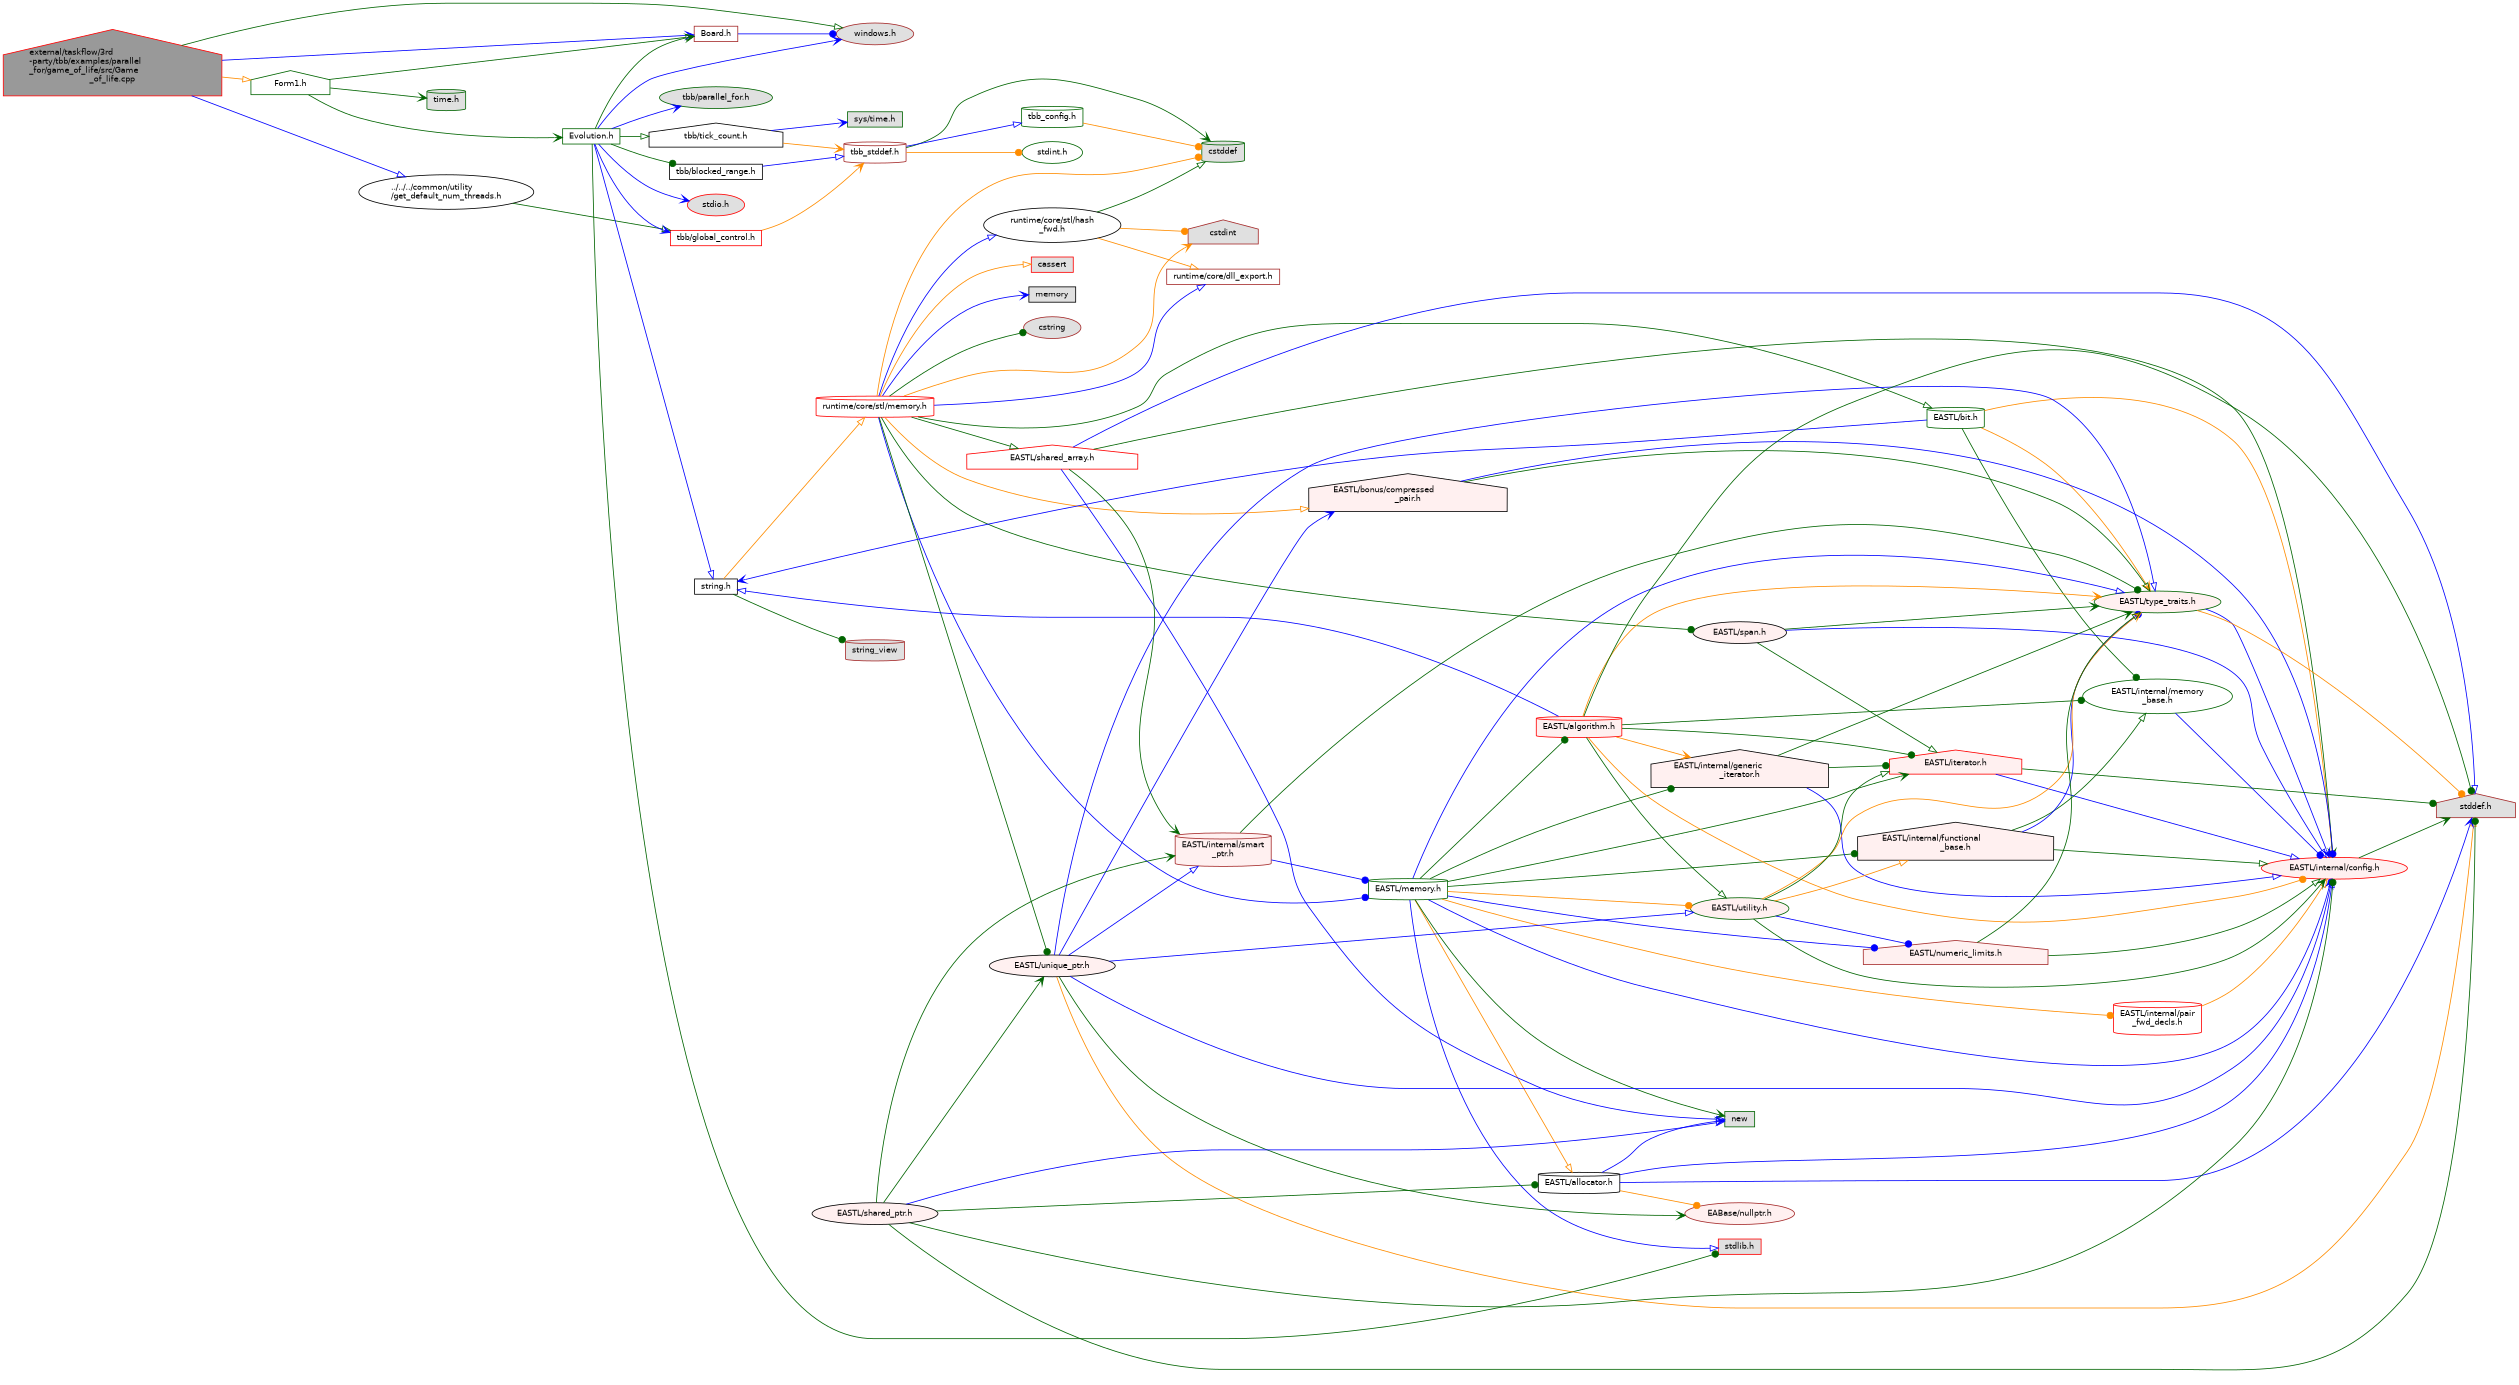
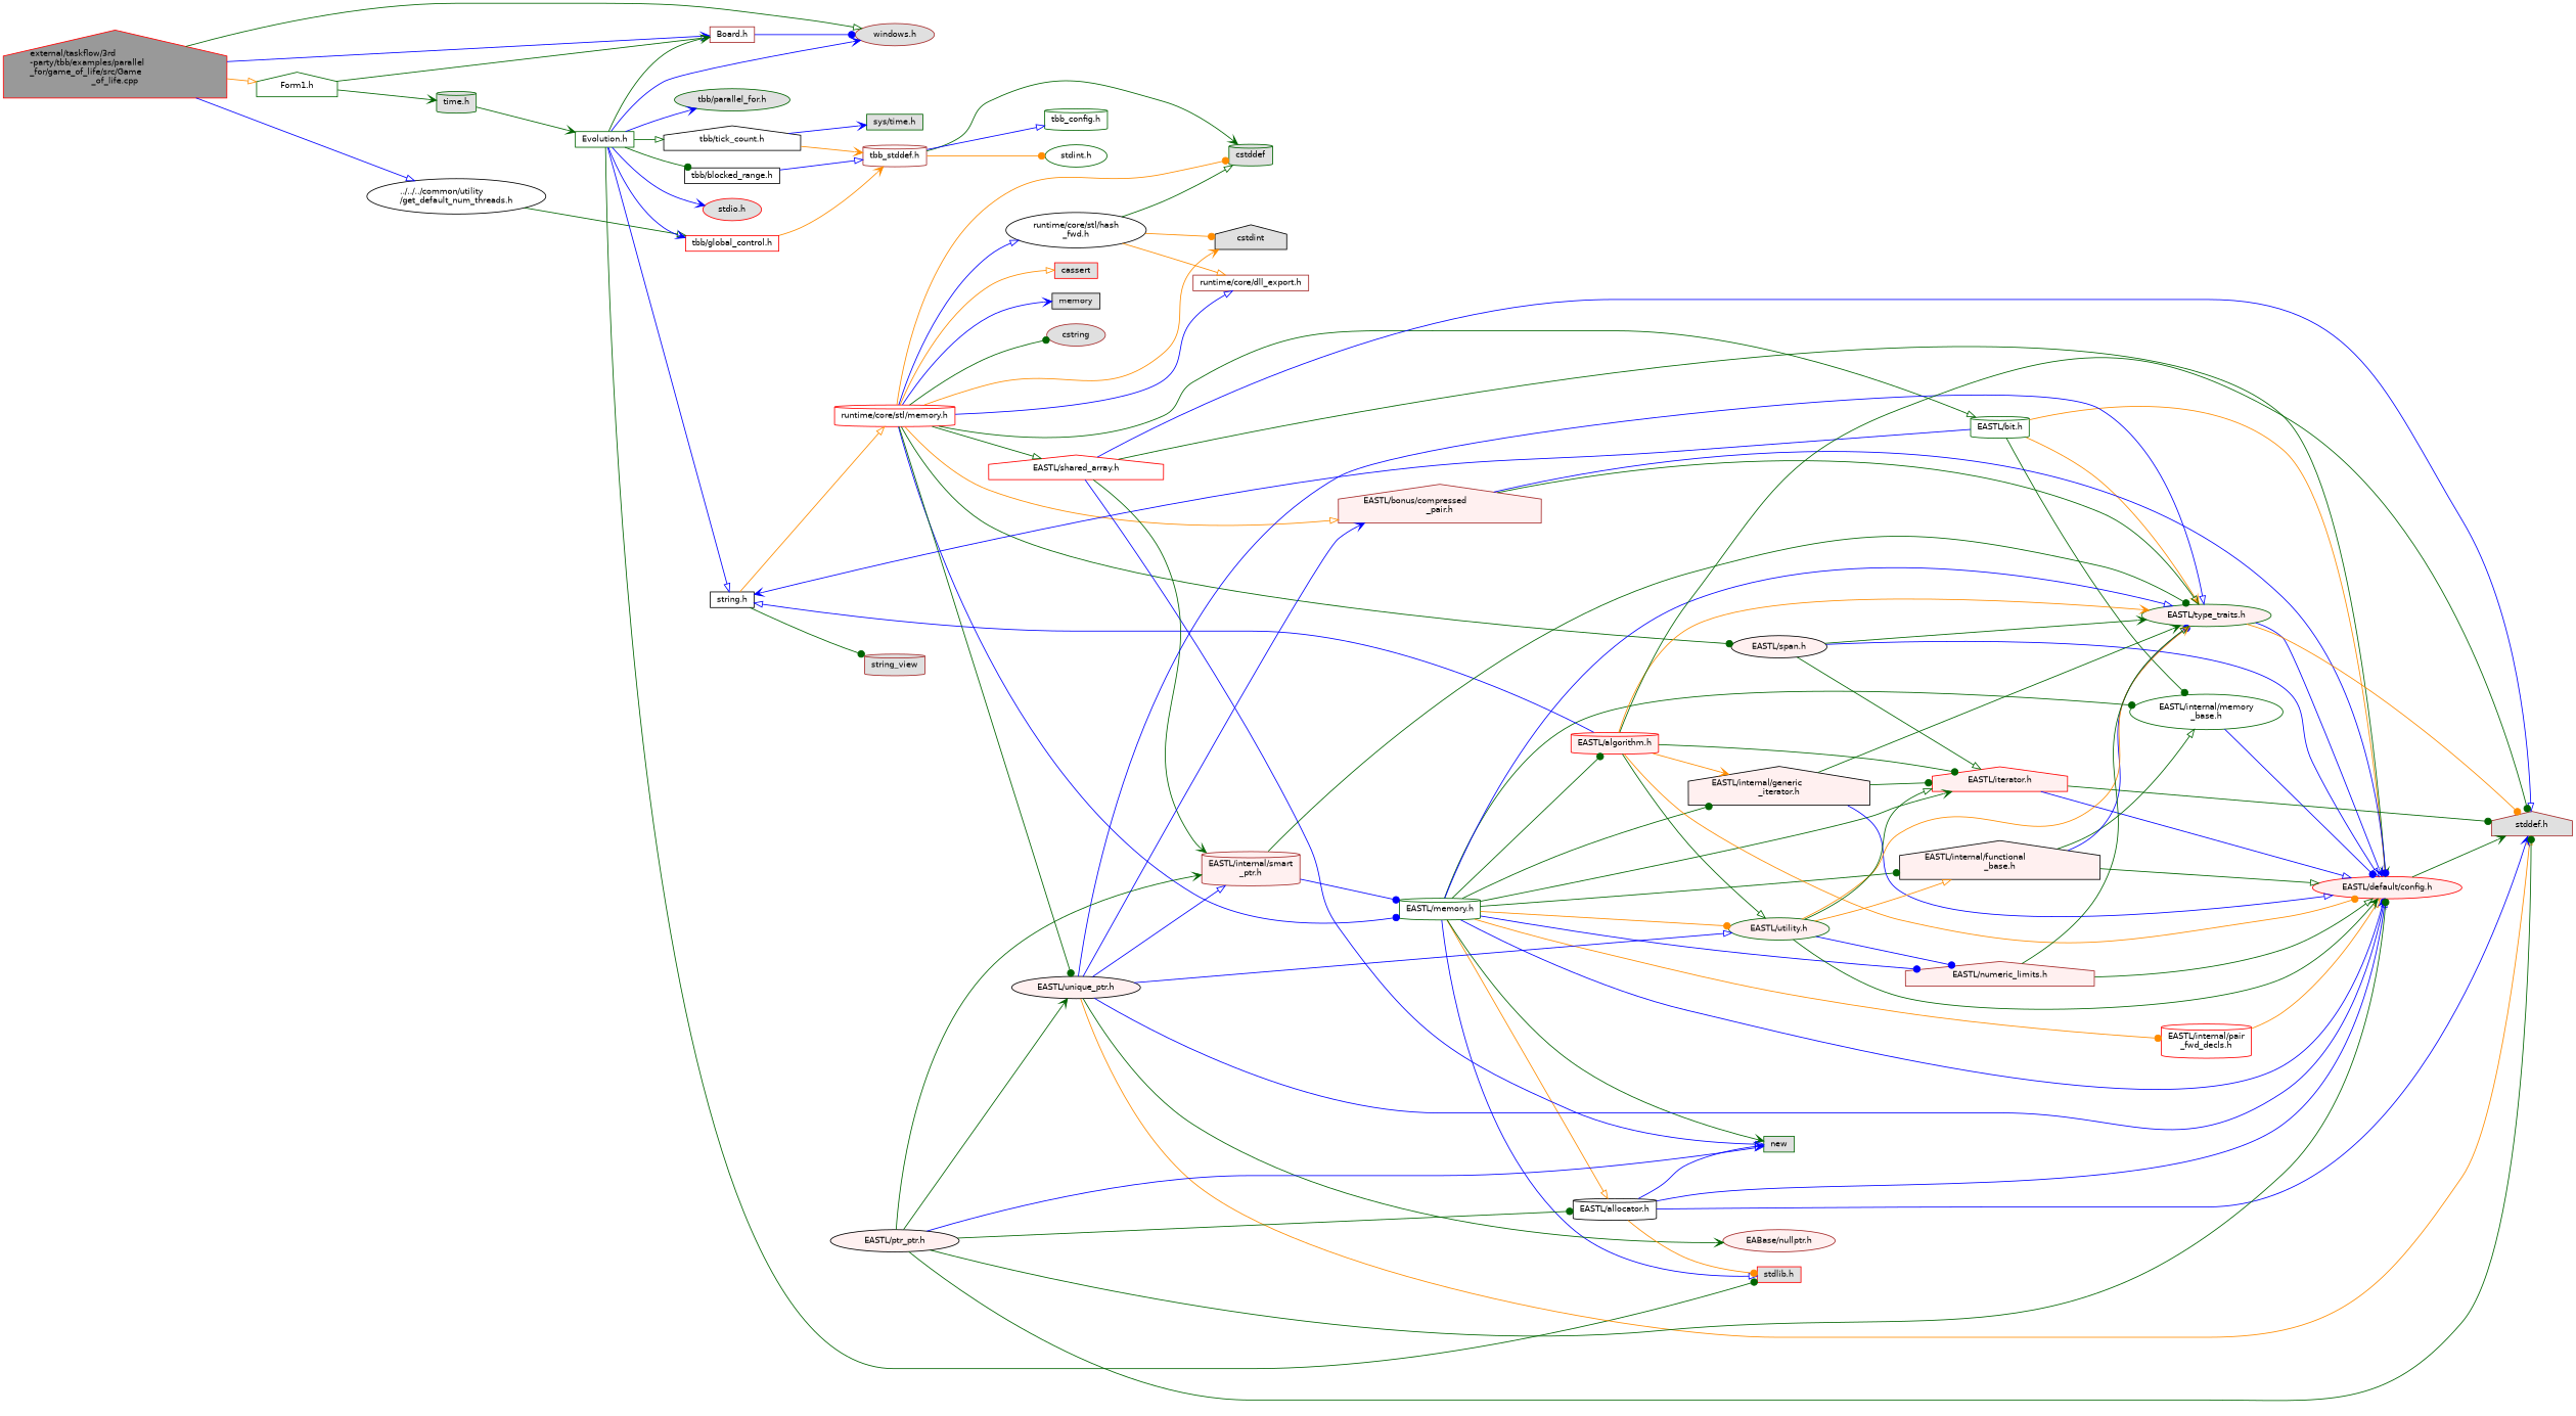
  digraph {
    rankdir=LR
    node [color=darkgreen fillcolor=white fontname=Helvetica fontsize=10 shape=ellipse style=filled]
    edge [arrowhead=onormal color=darkgreen fontname=Helvetica fontsize=10 labelfontname=Helvetica labelfontsize=10 style=solid]
    n1 [color=red fillcolor=grey60 fontcolor=black height=0.2 label="external/taskflow/3rd\l-party/tbb/examples/parallel\l_for/game_of_life/src/Game\l_of_life.cpp" shape=house width=0.4]
    n2 [color=brown height=0.2 label="Board.h" shape=box width=0.4]
    n3 [color=brown fillcolor="#E0E0E0" height=0.2 label="windows.h" width=0.4]
    n4 [height=0.2 label="Form1.h" shape=house width=0.4]
    n5 [color=black height=0.2 label="../../../common/utility\l/get_default_num_threads.h" width=0.4]
    n6 [fillcolor="#E0E0E0" height=0.2 label="time.h" shape=cylinder width=0.4]
    n7 [height=0.2 label="Evolution.h" shape=box width=0.4]
    n8 [color=red height=0.2 label="tbb/global_control.h" shape=box width=0.4]
    n9 [color=black height=0.2 label="string.h" shape=box width=0.4]
    n10 [color=red fillcolor="#E0E0E0" height=0.2 label="stdlib.h" shape=box width=0.4]
    n11 [color=red fillcolor="#E0E0E0" height=0.2 label="stdio.h" width=0.4]
    n12 [color=black height=0.2 label="tbb/blocked_range.h" shape=box width=0.4]
    n13 [fillcolor="#E0E0E0" height=0.2 label="tbb/parallel_for.h" width=0.4]
    n14 [color=black height=0.2 label="tbb/tick_count.h" shape=house width=0.4]
    n15 [color=brown fillcolor="#E0E0E0" height=0.2 label=string_view shape=cylinder width=0.4]
    n16 [color=red height=0.2 label="runtime/core/stl/memory.h" shape=cylinder width=0.4]
    n17 [color=brown height=0.2 label="tbb_stddef.h" shape=cylinder width=0.4]
    n18 [fillcolor="#E0E0E0" height=0.2 label="sys/time.h" shape=box width=0.4]
    n19 [fillcolor="#E0E0E0" height=0.2 label=cstddef shape=cylinder width=0.4]
-   n20 [color=brown fillcolor="#E0E0E0" height=0.2 label=cstdint shape=house width=0.4]
+   n20 [color=black fillcolor="#E0E0E0" height=0.2 label=cstdint shape=house width=0.4]
    n21 [color=red fillcolor="#E0E0E0" height=0.2 label=cassert shape=box width=0.4]
    n22 [color=black fillcolor="#E0E0E0" height=0.2 label=memory shape=box width=0.4]
    n23 [color=brown fillcolor="#E0E0E0" height=0.2 label=cstring width=0.4]
    n24 [height=0.2 label="EASTL/bit.h" shape=cylinder width=0.4]
    n25 [height=0.2 label="EASTL/memory.h" shape=cylinder width=0.4]
    n26 [color=red height=0.2 label="EASTL/shared_array.h" shape=house width=0.4]
    n27 [color=black fillcolor="#FFF0F0" height=0.2 label="EASTL/unique_ptr.h" width=0.4]
-   n28 [color=black fillcolor="#FFF0F0" height=0.2 label="EASTL/bonus/compressed\l_pair.h" shape=house width=0.4]
+   n28 [color=brown fillcolor="#FFF0F0" height=0.2 label="EASTL/bonus/compressed\l_pair.h" shape=house width=0.4]
    n29 [color=black fillcolor="#FFF0F0" height=0.2 label="EASTL/span.h" width=0.4]
    n30 [color=brown height=0.2 label="runtime/core/dll_export.h" shape=box width=0.4]
    n31 [color=black height=0.2 label="runtime/core/stl/hash\l_fwd.h" width=0.4]
-   n32 [color=red fillcolor="#FFF0F0" height=0.2 label="EASTL/internal/config.h" width=0.4]
+   n32 [color=red fillcolor="#FFF0F0" height=0.2 label="EASTL/default/config.h" width=0.4]
    n33 [height=0.2 label="EASTL/internal/memory\l_base.h" width=0.4]
    n34 [fillcolor="#FFF0F0" height=0.2 label="EASTL/type_traits.h" width=0.4]
    n35 [color=black fillcolor="#FFF0F0" height=0.2 label="EASTL/internal/generic\l_iterator.h" shape=house width=0.4]
    n36 [color=red fillcolor="#FFF0F0" height=0.2 label="EASTL/iterator.h" shape=house width=0.4]
    n37 [color=red height=0.2 label="EASTL/internal/pair\l_fwd_decls.h" shape=cylinder width=0.4]
    n38 [color=black fillcolor="#FFF0F0" height=0.2 label="EASTL/internal/functional\l_base.h" shape=house width=0.4]
    n39 [color=red fillcolor="#FFF0F0" height=0.2 label="EASTL/algorithm.h" shape=cylinder width=0.4]
    n40 [fillcolor="#FFF0F0" height=0.2 label="EASTL/utility.h" width=0.4]
    n41 [color=brown fillcolor="#FFF0F0" height=0.2 label="EASTL/numeric_limits.h" shape=house width=0.4]
    n42 [color=black height=0.2 label="EASTL/allocator.h" shape=cylinder width=0.4]
    n43 [fillcolor="#E0E0E0" height=0.2 label=new shape=box width=0.4]
    n44 [color=brown fillcolor="#E0E0E0" height=0.2 label="stddef.h" shape=house width=0.4]
    n45 [color=brown fillcolor="#FFF0F0" height=0.2 label="EASTL/internal/smart\l_ptr.h" shape=cylinder width=0.4]
    n46 [color=brown fillcolor="#FFF0F0" height=0.2 label="EABase/nullptr.h" width=0.4]
-   n47 [color=black fillcolor="#FFF0F0" height=0.2 label="EASTL/shared_ptr.h" width=0.4]
+   n47 [color=black fillcolor="#FFF0F0" height=0.2 label="EASTL/ptr_ptr.h" width=0.4]
    n48 [height=0.2 label="tbb_config.h" shape=cylinder width=0.4]
    n49 [height=0.2 label="stdint.h" width=0.4]
    n1 -> n2 [arrowhead=vee color=blue]
    n1 -> n3
    n1 -> n4 [color=darkorange]
    n1 -> n5 [color=blue]
    n2 -> n3 [arrowhead=dot color=blue]
    n4 -> n2
    n4 -> n6 [arrowhead=vee]
-   n4 -> n7 [arrowhead=vee]
+   n6 -> n7 [arrowhead=vee]
    n5 -> n8
    n7 -> n2 [arrowhead=vee]
    n7 -> n3 [arrowhead=vee color=blue]
    n7 -> n8 [arrowhead=vee color=blue]
    n7 -> n9 [color=blue]
    n7 -> n10 [arrowhead=dot]
    n7 -> n11 [arrowhead=vee color=blue]
    n7 -> n12 [arrowhead=dot]
    n7 -> n13 [arrowhead=vee color=blue]
    n7 -> n14
    n8 -> n17 [arrowhead=vee color=darkorange]
    n9 -> n15 [arrowhead=dot]
    n9 -> n16 [color=darkorange]
    n12 -> n17 [color=blue]
    n14 -> n17 [arrowhead=vee color=darkorange]
    n14 -> n18 [arrowhead=vee color=blue]
    n16 -> n19 [arrowhead=dot color=darkorange]
    n16 -> n20 [arrowhead=vee color=darkorange]
    n16 -> n21 [color=darkorange]
    n16 -> n22 [arrowhead=vee color=blue]
    n16 -> n23 [arrowhead=dot]
    n16 -> n24
    n16 -> n25 [arrowhead=dot color=blue]
    n16 -> n26
    n16 -> n27 [arrowhead=dot]
    n16 -> n28 [color=darkorange]
    n16 -> n29 [arrowhead=dot]
    n16 -> n30 [color=blue]
    n16 -> n31 [color=blue]
    n17 -> n19 [arrowhead=vee]
    n17 -> n48 [color=blue]
    n17 -> n49 [arrowhead=dot color=darkorange]
    n24 -> n9 [arrowhead=vee color=blue]
    n24 -> n32 [arrowhead=dot color=darkorange]
    n24 -> n33 [arrowhead=dot]
    n24 -> n34 [arrowhead=vee color=darkorange]
    n25 -> n10 [color=blue]
    n25 -> n32 [arrowhead=vee color=blue]
-   n39 -> n33 [arrowhead=dot]
+   n25 -> n33 [arrowhead=dot]
    n25 -> n34 [color=blue]
    n25 -> n35 [arrowhead=dot]
    n25 -> n36 [arrowhead=vee]
    n25 -> n37 [arrowhead=dot color=darkorange]
    n25 -> n38 [arrowhead=dot]
    n25 -> n39 [arrowhead=dot]
    n25 -> n40 [arrowhead=dot color=darkorange]
    n25 -> n41 [arrowhead=dot color=blue]
    n25 -> n42 [color=darkorange]
    n25 -> n43 [arrowhead=vee]
    n26 -> n32 [arrowhead=vee]
    n26 -> n43 [color=blue]
    n26 -> n44 [color=blue]
    n26 -> n45 [arrowhead=vee]
    n27 -> n28 [arrowhead=vee color=blue]
    n27 -> n32 [arrowhead=dot color=blue]
    n27 -> n34 [color=blue]
    n27 -> n40 [color=blue]
    n27 -> n44 [color=darkorange]
    n27 -> n45 [color=blue]
    n27 -> n46 [arrowhead=vee]
    n28 -> n32 [arrowhead=dot color=blue]
    n28 -> n34
    n29 -> n32 [color=blue]
    n29 -> n34 [arrowhead=vee]
    n29 -> n36
    n31 -> n19
    n31 -> n20 [arrowhead=dot color=darkorange]
    n31 -> n30 [color=darkorange]
    n32 -> n44 [arrowhead=vee]
    n33 -> n32 [arrowhead=dot color=blue]
    n34 -> n32 [arrowhead=vee color=blue]
    n34 -> n44 [arrowhead=dot color=darkorange]
    n35 -> n32 [color=blue]
    n35 -> n34 [arrowhead=vee]
    n35 -> n36 [arrowhead=dot]
    n36 -> n32 [color=blue]
    n36 -> n44 [arrowhead=dot]
    n37 -> n32 [color=darkorange]
    n38 -> n32
    n38 -> n33
    n38 -> n34 [arrowhead=dot color=blue]
    n39 -> n9 [color=blue]
    n39 -> n32 [arrowhead=dot color=darkorange]
    n39 -> n34 [arrowhead=vee color=darkorange]
    n39 -> n35 [arrowhead=vee color=darkorange]
    n39 -> n36 [arrowhead=dot]
    n39 -> n40
    n39 -> n44 [arrowhead=dot]
    n40 -> n32 [arrowhead=vee]
    n40 -> n34 [arrowhead=vee color=darkorange]
    n40 -> n36
    n40 -> n38 [color=darkorange]
    n40 -> n41 [arrowhead=dot color=blue]
    n41 -> n32
    n41 -> n34
    n42 -> n32 [color=blue]
    n42 -> n43 [arrowhead=vee color=blue]
    n42 -> n44 [arrowhead=vee color=blue]
-   n42 -> n46 [arrowhead=dot color=darkorange]
+   n42 -> n10 [arrowhead=dot color=darkorange]
    n45 -> n25 [arrowhead=dot color=blue]
    n45 -> n34 [arrowhead=dot]
    n47 -> n27 [arrowhead=vee]
    n47 -> n32 [arrowhead=dot]
    n47 -> n42 [arrowhead=dot]
    n47 -> n43 [color=blue]
    n47 -> n44 [arrowhead=dot]
    n47 -> n45 [arrowhead=vee]
-   n48 -> n19 [arrowhead=dot color=darkorange]
  }
